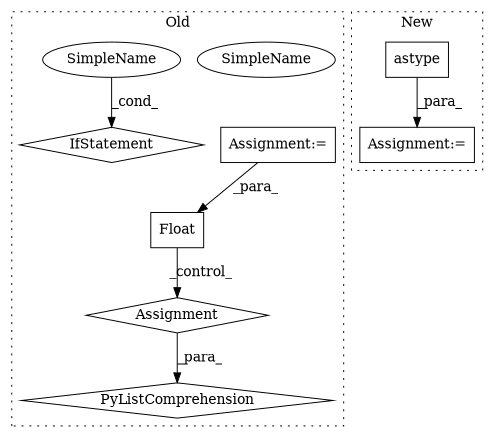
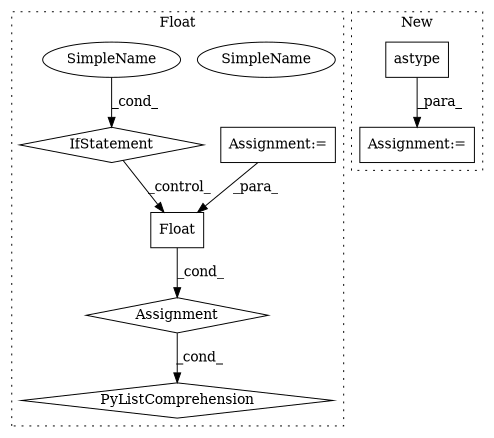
  digraph {
    node [a=32 l=43 s=1097 shape=box]
    n1 [l="6,1" label=Float s="1004,1030"]
    n2 [a=25 label=IfStatement shape=diamond]
    n3 [a=42 l=5 label=SimpleName s=1135 shape=ellipse]
    n4 [a=109 l=125 label=PyListComprehension s=1182 shape=diamond]
    n5 [a=113 label=Assignment shape=diamond]
    n6 [a=7 l=1 label="Assignment:=" s=854]
    n7 [a=42 l=5 label=SimpleName s=1135 shape=ellipse]
    n8 [l="7,1" label=astype s="752,764"]
    n9 [a=7 l=1 label="Assignment:=" s=793]
    subgraph cluster_1 {
-     label=Old
+     label=Float
      style=dotted
      n1
      n2
      n3
      n4
      n5
      n6
      n7
    }
    subgraph cluster_2 {
      label=New
      style=dotted
      n8
      n9
    }
-   n1 -> n5 [label=_control_]
-   n5 -> n4 [label=_para_]
+   n1 -> n5 [label=_cond_]
+   n2 -> n1 [label=_control_]
+   n5 -> n4 [label=_cond_]
    n6 -> n1 [label=_para_]
    n7 -> n2 [label=_cond_]
    n8 -> n9 [label=_para_]
  }
